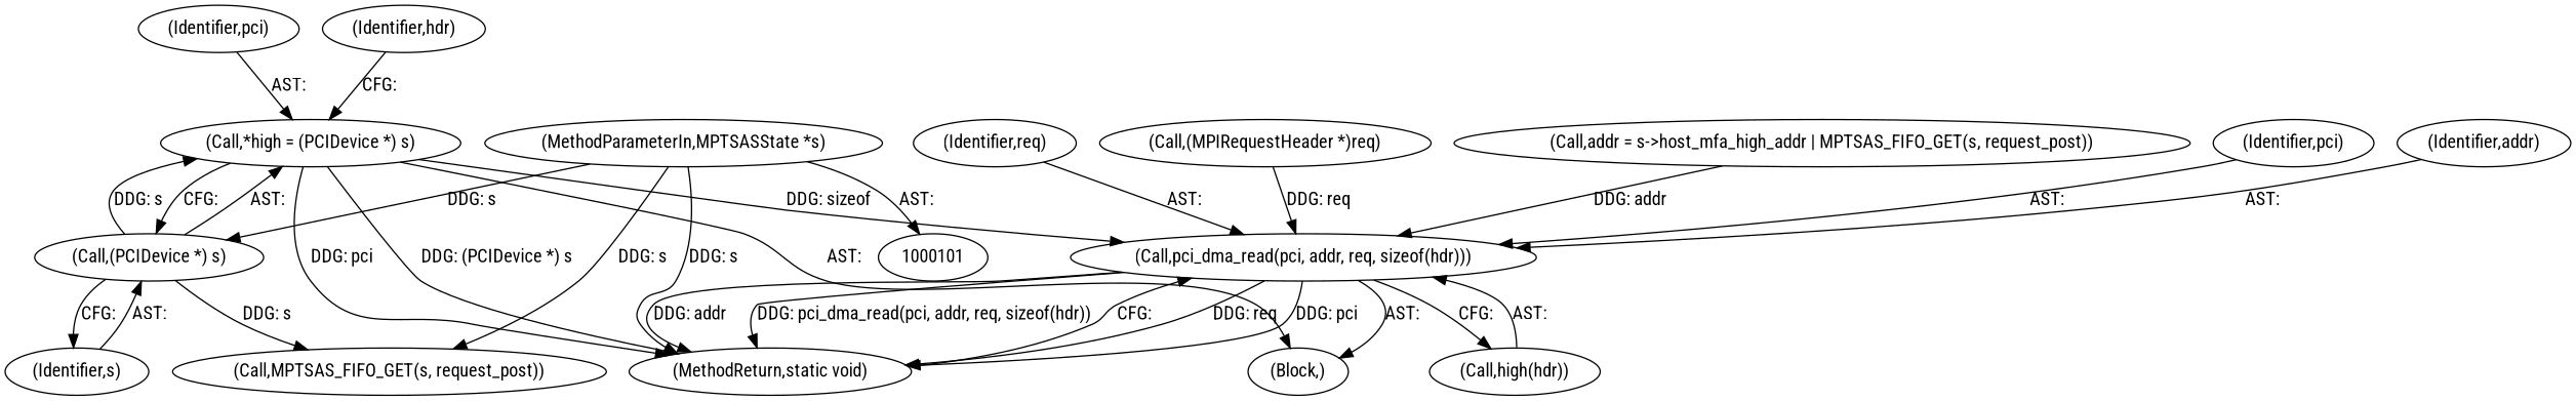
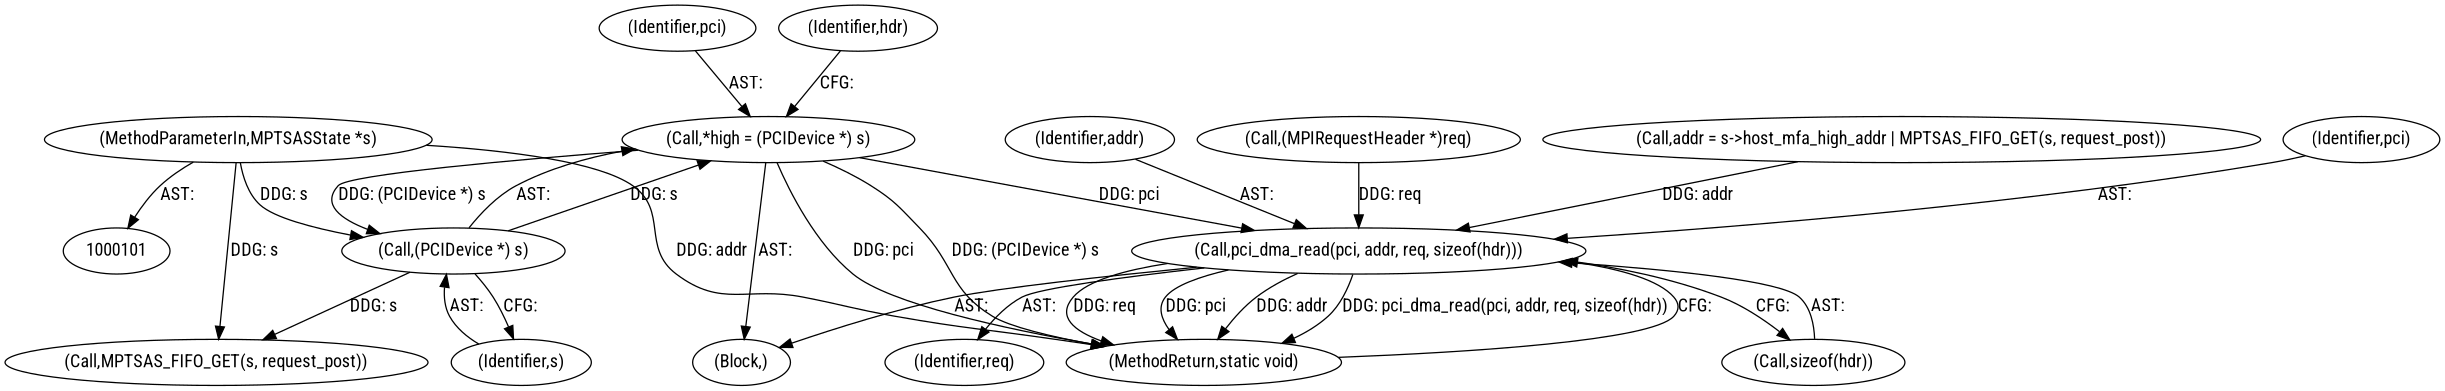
  digraph {
    fontname="Roboto Condensed"
    node [fontname="Roboto Condensed"]
    edge [fontname="Roboto Condensed"]
    n1 [label="(Call,*high = (PCIDevice *) s)"]
    n2 [label="(Call,(PCIDevice *) s)"]
    n3 [label="(Call,pci_dma_read(pci, addr, req, sizeof(hdr)))"]
    n4 [label="(Block,)"]
    n5 [label="(MethodReturn,static void)"]
    n6 [label="(Identifier,s)"]
    n7 [label="(Call,MPTSAS_FIFO_GET(s, request_post))"]
-   n8 [label="(Call,high(hdr))"]
+   n8 [label="(Call,sizeof(hdr))"]
    n9 [label="(MethodParameterIn,MPTSASState *s)"]
    1000101
    n11 [label="(Identifier,addr)"]
    n12 [label="(Identifier,req)"]
    n13 [label="(Call,(MPIRequestHeader *)req)"]
    n14 [label="(Identifier,pci)"]
    n15 [label="(Identifier,hdr)"]
    n16 [label="(Call,addr = s->host_mfa_high_addr | MPTSAS_FIFO_GET(s, request_post))"]
    n17 [label="(Identifier,pci)"]
-   n1 -> n2 [label="CFG: "]
-   n1 -> n3 [label="DDG: sizeof"]
+   n1 -> n2 [label="DDG: (PCIDevice *) s"]
+   n1 -> n3 [label="DDG: pci"]
    n1 -> n4 [label="AST: "]
    n1 -> n5 [label="DDG: (PCIDevice *) s"]
    n1 -> n5 [label="DDG: pci"]
    n2 -> n1 [label="AST: "]
    n2 -> n1 [label="DDG: s"]
    n2 -> n6 [label="CFG: "]
    n2 -> n7 [label="DDG: s"]
    n3 -> n4 [label="AST: "]
    n3 -> n5 [label="DDG: req"]
    n3 -> n5 [label="DDG: pci"]
    n3 -> n5 [label="DDG: addr"]
    n3 -> n5 [label="DDG: pci_dma_read(pci, addr, req, sizeof(hdr))"]
    n3 -> n8 [label="CFG: "]
    n5 -> n3 [label="CFG: "]
    n6 -> n2 [label="AST: "]
    n8 -> n3 [label="AST: "]
    n9 -> n2 [label="DDG: s"]
-   n9 -> n5 [label="DDG: s"]
+   n9 -> n5 [label="DDG: addr"]
    n9 -> n7 [label="DDG: s"]
    n9 -> 1000101 [label="AST: "]
    n11 -> n3 [label="AST: "]
-   n12 -> n3 [label="AST: "]
+   n3 -> n12 [label="AST: "]
    n13 -> n3 [label="DDG: req"]
    n14 -> n1 [label="AST: "]
    n15 -> n1 [label="CFG: "]
    n16 -> n3 [label="DDG: addr"]
    n17 -> n3 [label="AST: "]
  }
